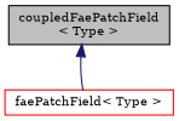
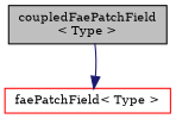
  digraph {
    fontname="DejaVu Serif"
    node [fontname="DejaVu Serif" fontsize=10 shape=record]
    n1 [color=black fillcolor=grey75 fontcolor=black height=0.2 label="coupledFaePatchField\l\< Type \>" style=filled width=0.4]
    n2 [color=red height=0.2 label="faePatchField\< Type \>" width=0.4]
-   n1 -> n2 [color=midnightblue dir=back fontname="DejaVu Serif" fontsize=10 labelfontname=Helvetica labelfontsize=10 style=solid]
+   n2 -> n1 [color=midnightblue dir=back fontname="DejaVu Serif" fontsize=10 labelfontname=Helvetica labelfontsize=10 style=solid]
  }
